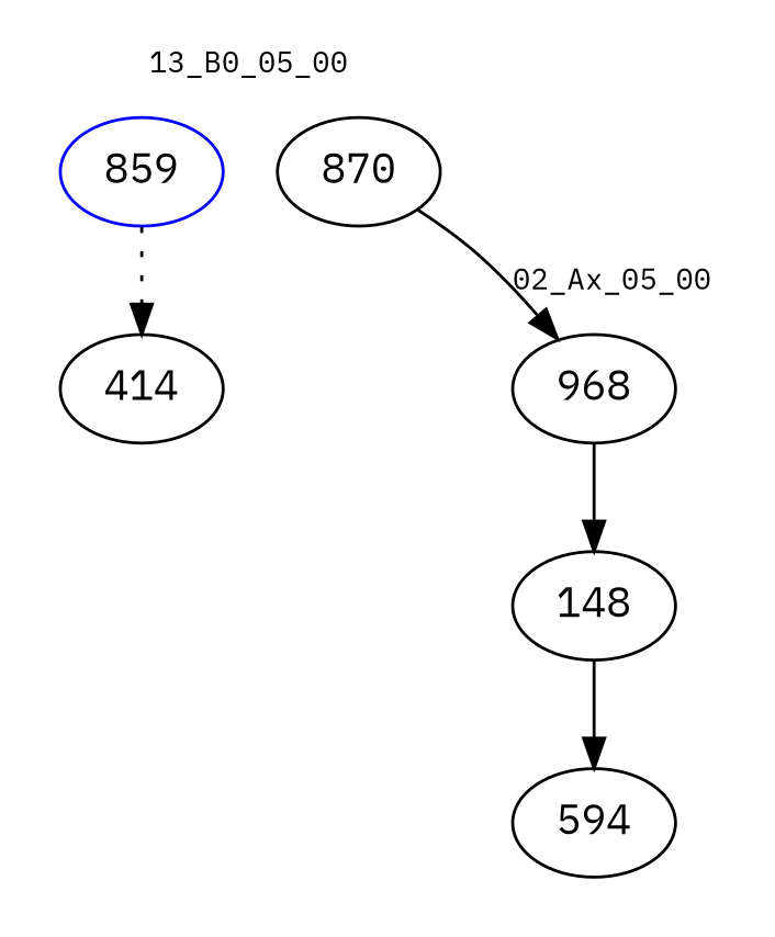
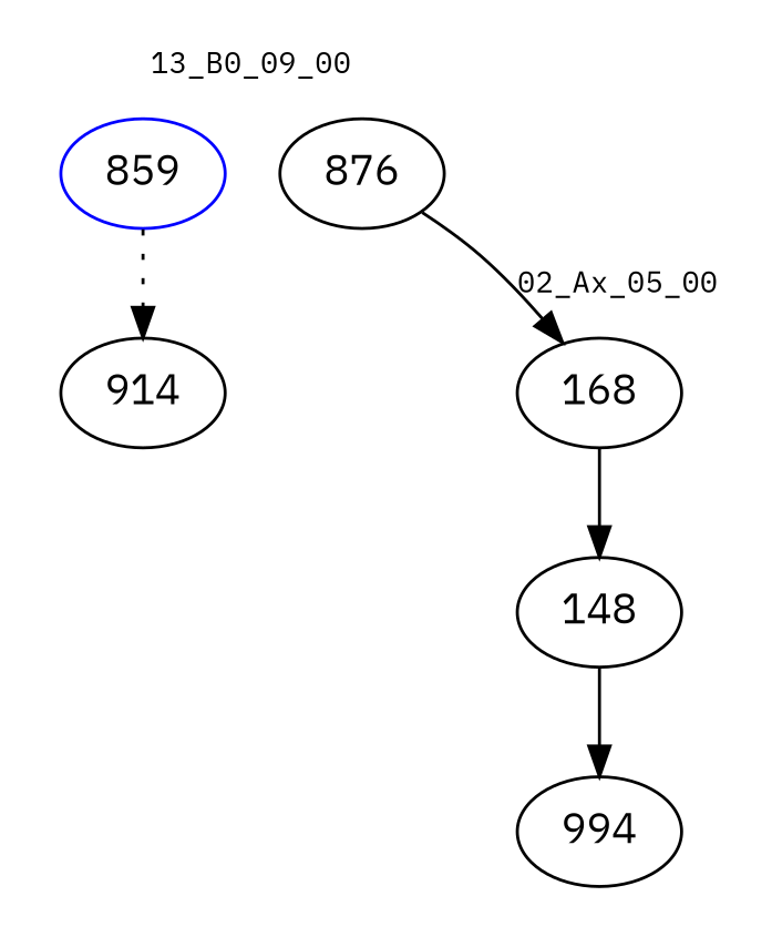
  digraph {
    fontname="IBM Plex Mono"
    node [color=black fontname="IBM Plex Mono"]
    edge [color=black fontname="IBM Plex Mono" style=solid]
-   n1 [label=968]
+   n1 [label=168]
    n2 [label=148]
-   n3 [label=594]
-   n4 [label=870]
+   n3 [label=994]
+   n4 [label=876]
    n5 [color=blue label=859]
-   n6 [label=414]
+   n6 [label=914]
    subgraph cluster_1 {
      color=white
      fontsize=10
      label="02_Ax_05_00"
      n1
      n2
      n3
    }
    subgraph cluster_2 {
      color=white
      fontsize=10
-     label="13_B0_05_00"
+     label="13_B0_09_00"
      n4
      n5
      n6
    }
    n1 -> n2
    n2 -> n3
    n4 -> n1
    n5 -> n6 [style=dotted]
  }
